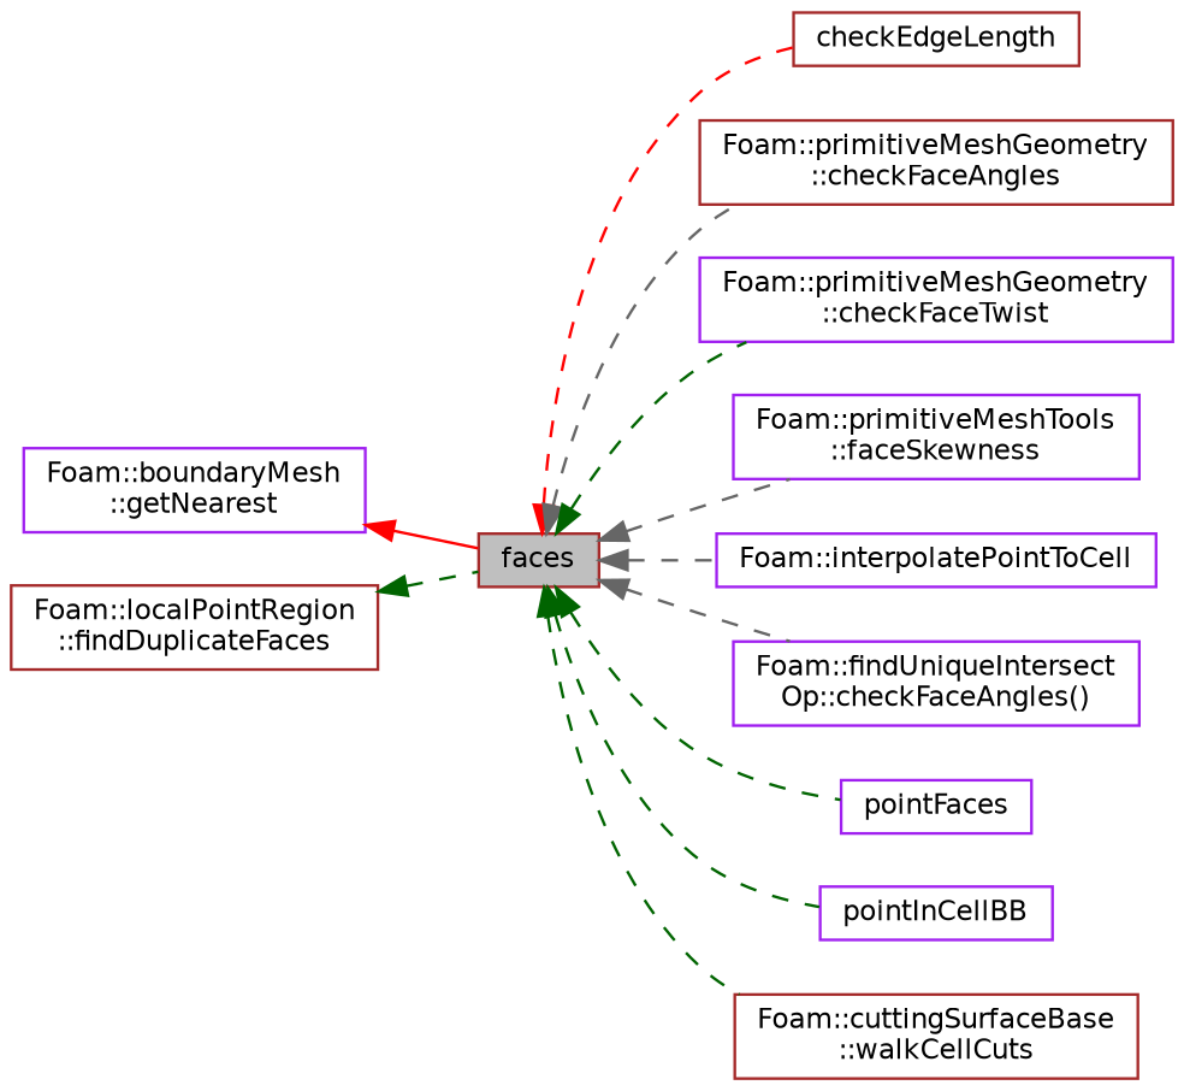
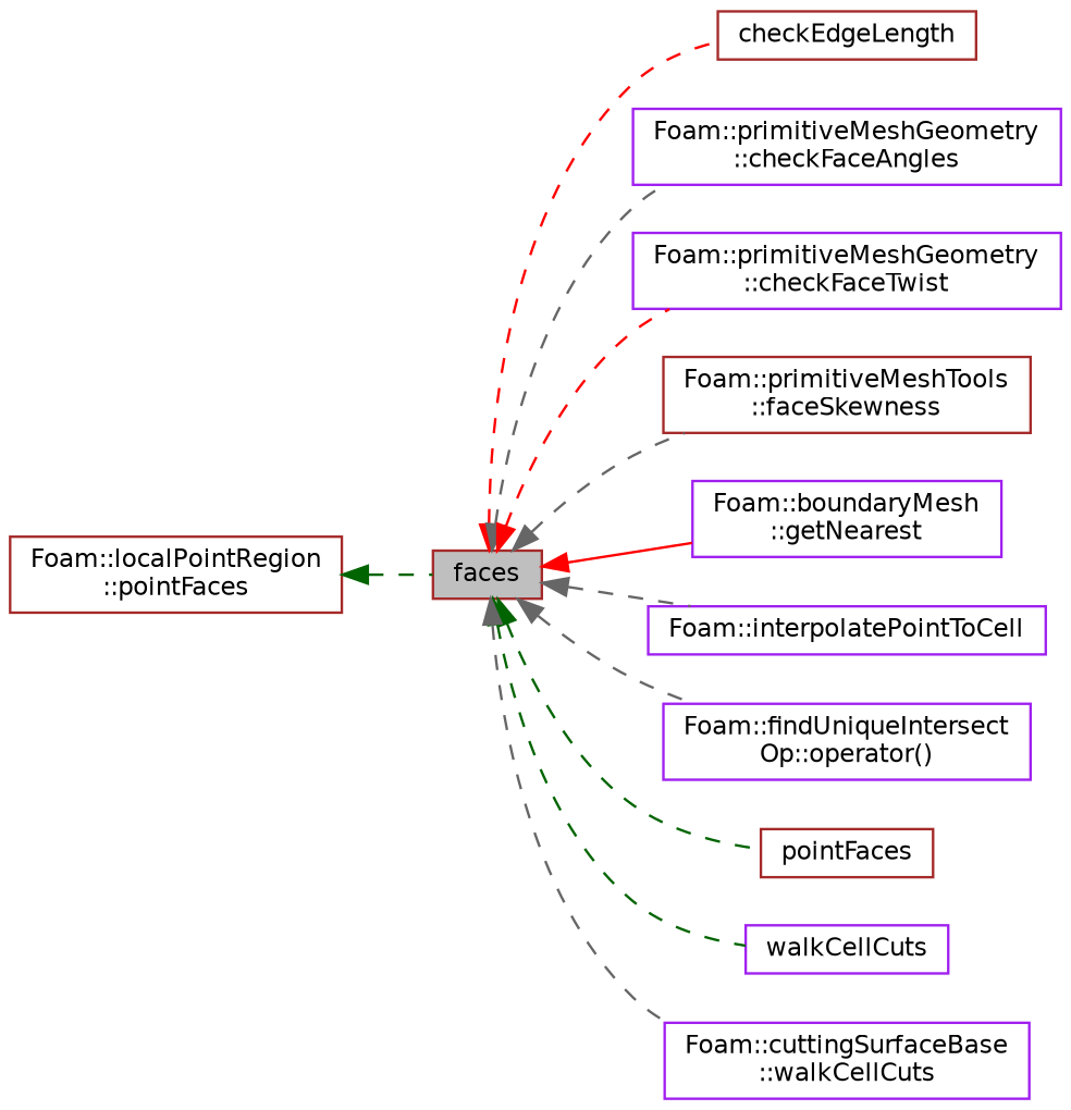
  digraph {
    rankdir=LR
    node [color=purple fontname=Helvetica fontsize=10 shape=record]
    edge [color=gray40 dir=back fontname=Helvetica fontsize=10 labelfontname=Helvetica labelfontsize=10 style=dashed]
    n1 [color=brown fillcolor=grey75 fontcolor=black height=0.2 label=faces style=filled width=0.4]
    n2 [color=brown height=0.2 label=checkEdgeLength width=0.4]
-   n3 [color=brown height=0.2 label="Foam::primitiveMeshGeometry\l::checkFaceAngles" width=0.4]
+   n3 [height=0.2 label="Foam::primitiveMeshGeometry\l::checkFaceAngles" width=0.4]
    n4 [height=0.2 label="Foam::primitiveMeshGeometry\l::checkFaceTwist" width=0.4]
-   n5 [height=0.2 label="Foam::primitiveMeshTools\l::faceSkewness" width=0.4]
+   n5 [color=brown height=0.2 label="Foam::primitiveMeshTools\l::faceSkewness" width=0.4]
    n6 [height=0.2 label="Foam::boundaryMesh\l::getNearest" width=0.4]
    n7 [height=0.2 label="Foam::interpolatePointToCell" width=0.4]
-   n8 [height=0.2 label="Foam::findUniqueIntersect\lOp::checkFaceAngles()" width=0.4]
-   n9 [height=0.2 label=pointFaces width=0.4]
-   n10 [height=0.2 label=pointInCellBB width=0.4]
-   n11 [color=brown height=0.2 label="Foam::cuttingSurfaceBase\l::walkCellCuts" width=0.4]
-   n12 [color=brown height=0.2 label="Foam::localPointRegion\l::findDuplicateFaces" width=0.4]
+   n8 [height=0.2 label="Foam::findUniqueIntersect\lOp::operator()" width=0.4]
+   n9 [color=brown height=0.2 label=pointFaces width=0.4]
+   n10 [height=0.2 label=walkCellCuts width=0.4]
+   n11 [height=0.2 label="Foam::cuttingSurfaceBase\l::walkCellCuts" width=0.4]
+   n12 [color=brown height=0.2 label="Foam::localPointRegion\l::pointFaces" width=0.4]
    n1 -> n2 [color=red]
    n1 -> n3
-   n1 -> n4 [color=darkgreen]
+   n1 -> n4 [color=red]
    n1 -> n5
-   n6 -> n1 [color=red style=solid]
+   n1 -> n6 [color=red style=solid]
    n1 -> n7
    n1 -> n8
    n1 -> n9 [color=darkgreen]
    n1 -> n10 [color=darkgreen]
-   n1 -> n11 [color=darkgreen]
+   n1 -> n11
    n12 -> n1 [color=darkgreen]
  }
